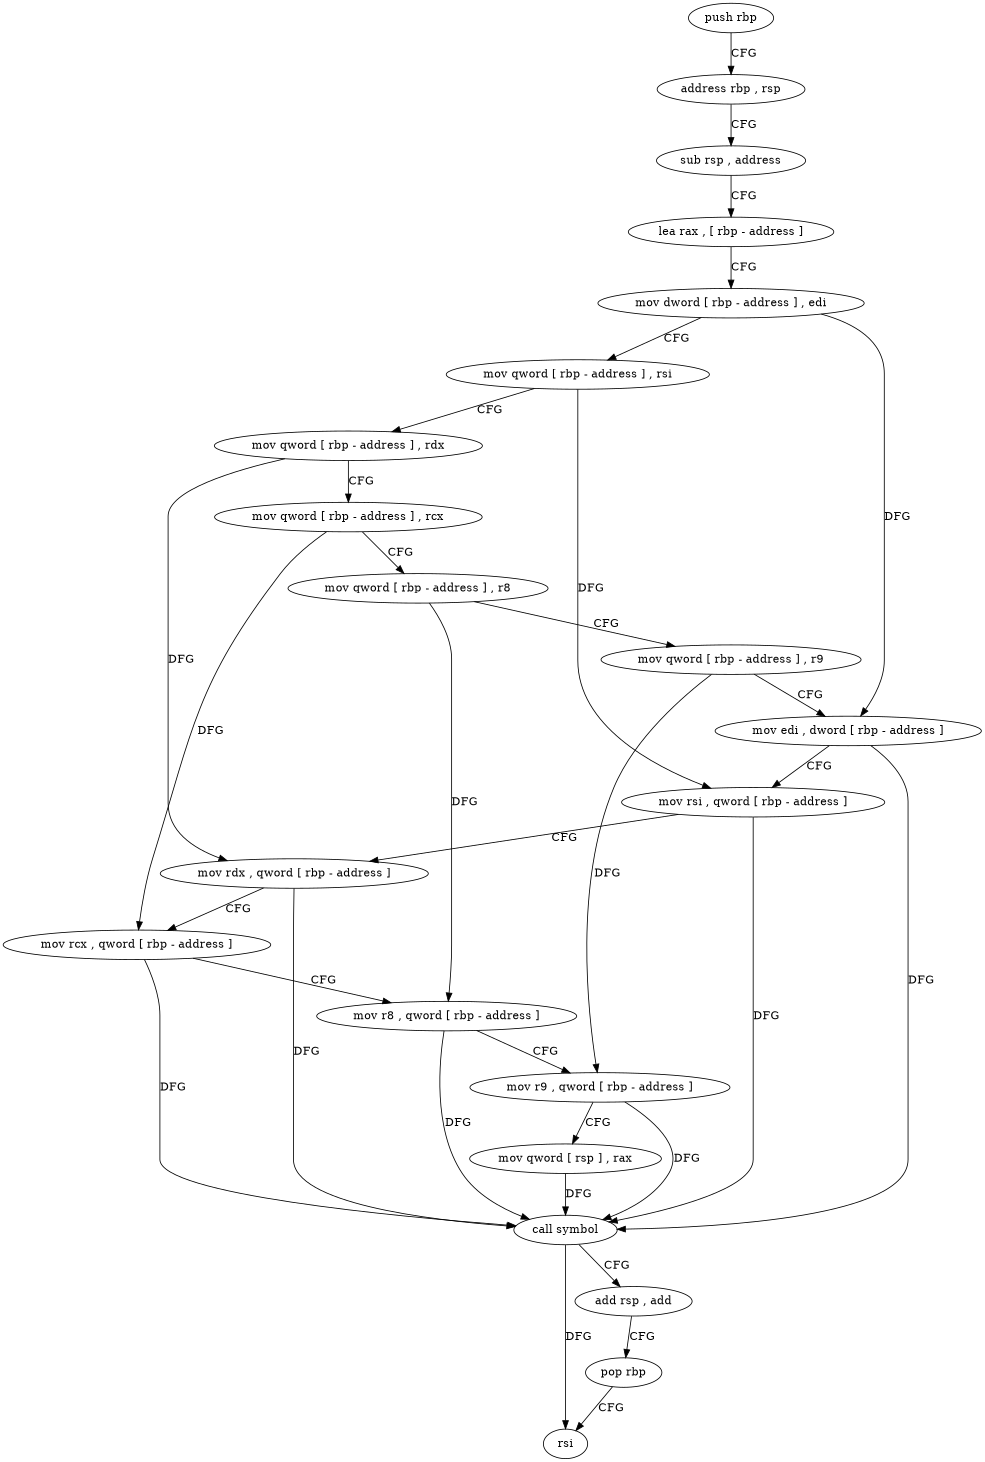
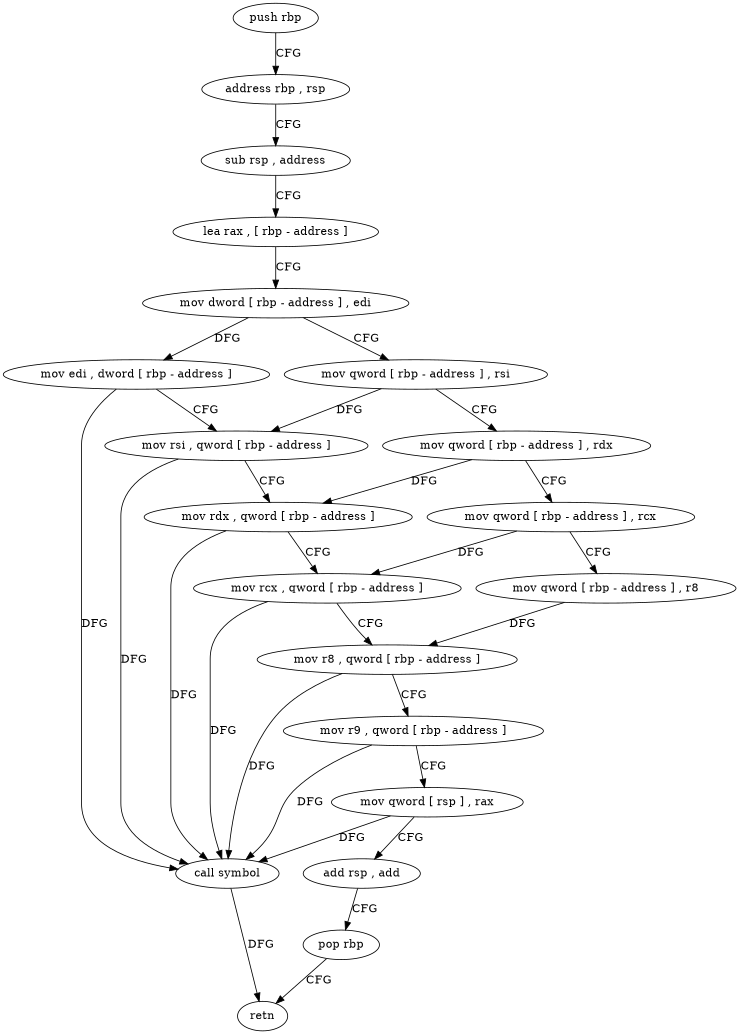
  digraph {
    n1 [label="push rbp"]
    n2 [label="address rbp , rsp"]
    n3 [label="sub rsp , address"]
    n4 [label="lea rax , [ rbp - address ]"]
    n5 [label="mov dword [ rbp - address ] , edi"]
    n6 [label="mov qword [ rbp - address ] , rsi"]
    n7 [label="mov edi , dword [ rbp - address ]"]
    n8 [label="mov qword [ rbp - address ] , rdx"]
    n9 [label="mov rsi , qword [ rbp - address ]"]
    n10 [label="call symbol"]
    n11 [label="mov qword [ rbp - address ] , rcx"]
    n12 [label="mov rdx , qword [ rbp - address ]"]
    n13 [label="mov qword [ rbp - address ] , r8"]
    n14 [label="mov rcx , qword [ rbp - address ]"]
-   n15 [label="mov qword [ rbp - address ] , r9"]
    n16 [label="mov r8 , qword [ rbp - address ]"]
    n17 [label="mov r9 , qword [ rbp - address ]"]
    n18 [label="mov qword [ rsp ] , rax"]
    n19 [label="add rsp , add"]
-   n20 [label=rsi]
+   n20 [label=retn]
    n21 [label="pop rbp"]
    n1 -> n2 [label=CFG]
    n2 -> n3 [label=CFG]
    n3 -> n4 [label=CFG]
    n4 -> n5 [label=CFG]
    n5 -> n6 [label=CFG]
    n5 -> n7 [label=DFG]
    n6 -> n8 [label=CFG]
    n6 -> n9 [label=DFG]
    n7 -> n9 [label=CFG]
    n7 -> n10 [label=DFG]
    n8 -> n11 [label=CFG]
    n8 -> n12 [label=DFG]
    n9 -> n10 [label=DFG]
    n9 -> n12 [label=CFG]
-   n10 -> n19 [label=CFG]
+   n18 -> n19 [label=CFG]
    n10 -> n20 [label=DFG]
    n11 -> n13 [label=CFG]
    n11 -> n14 [label=DFG]
    n12 -> n10 [label=DFG]
    n12 -> n14 [label=CFG]
-   n13 -> n15 [label=CFG]
    n13 -> n16 [label=DFG]
    n14 -> n10 [label=DFG]
    n14 -> n16 [label=CFG]
-   n15 -> n7 [label=CFG]
-   n15 -> n17 [label=DFG]
    n16 -> n10 [label=DFG]
    n16 -> n17 [label=CFG]
    n17 -> n10 [label=DFG]
    n17 -> n18 [label=CFG]
    n18 -> n10 [label=DFG]
    n19 -> n21 [label=CFG]
    n21 -> n20 [label=CFG]
  }
